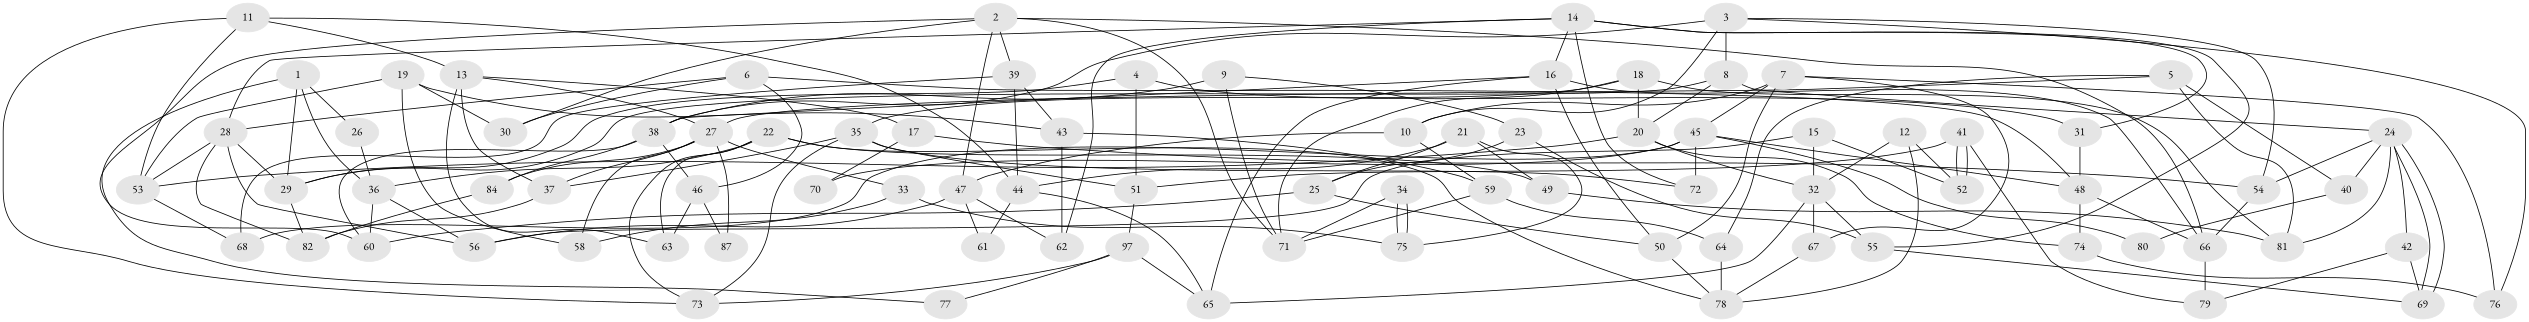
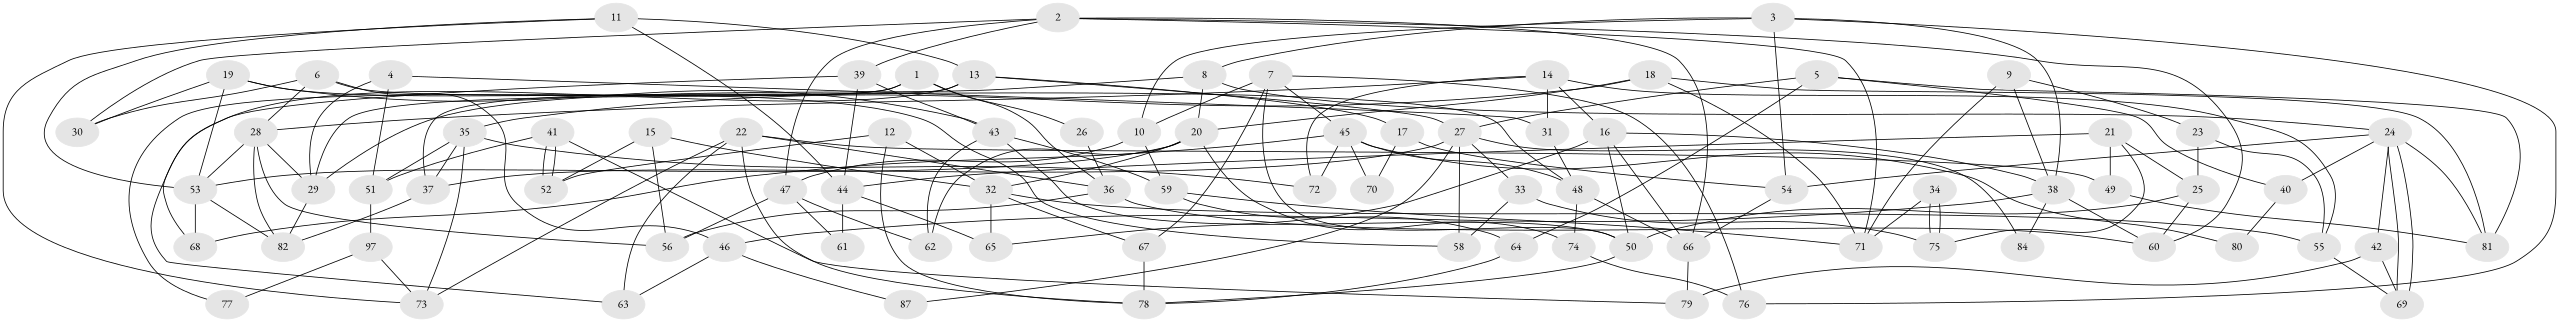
  graph {
    fontname="EB Garamond"
    node [color=gray90 fontname="EB Garamond" style=filled]
    edge [fontname="EB Garamond"]
    1
    26
    29
    36
    77
    82
    60
    56
    2
    30
    39
    47
    66
    71
    44
    43
    68
    62
    61
    79
    3
    8
    10
    38
    54
    76
    20
    24
    59
    46
    84
    4
    31
    51
    48
    n36 [label=97]
    5
    27
    40
    64
    81
    37
    58
    33
    n45 [label=87]
    80
    78
    6
    28
    53
    63
    74
    7
    45
    50
    67
    72
    70
    32
    42
    69
    9
    23
    55
    25
    11
    13
    73
    17
    65
    12
    52
    14
    16
    15
    18
    35
    19
    21
    49
    75
    22
    34
    41
    1 -- 26
    1 -- 29
    1 -- 36
    1 -- 77
    26 -- 36
    29 -- 82
    36 -- 60
    36 -- 56
    2 -- 60
    2 -- 30
    2 -- 39
    2 -- 47
    2 -- 66
    2 -- 71
    39 -- 44
    39 -- 43
    39 -- 68
    47 -- 56
    47 -- 62
    47 -- 61
    66 -- 79
    44 -- 61
    44 -- 65
    43 -- 62
    43 -- 59
+   43 -- 50
    3 -- 8
    3 -- 10
    3 -- 38
    3 -- 54
    3 -- 76
    8 -- 29
    8 -- 20
    8 -- 24
    10 -- 47
    10 -- 59
    38 -- 60
    38 -- 46
    38 -- 84
    54 -- 66
    20 -- 53
    20 -- 74
    20 -- 32
    24 -- 54
    24 -- 40
    24 -- 81
    24 -- 42
    24 -- 69
    24 -- 69
    59 -- 71
    59 -- 64
    46 -- n45
    46 -- 63
    4 -- 29
    4 -- 31
    4 -- 51
    31 -- 48
    51 -- n36
    48 -- 66
    48 -- 74
    n36 -- 77
    n36 -- 73
-   n36 -- 65
    5 -- 27
    5 -- 40
    5 -- 64
    5 -- 81
    27 -- 84
    27 -- 37
    27 -- 58
    27 -- 33
    27 -- n45
    40 -- 80
    64 -- 78
    37 -- 82
    33 -- 58
    33 -- 75
    6 -- 30
    6 -- 46
    6 -- 48
    6 -- 28
    28 -- 29
    28 -- 82
    28 -- 56
    28 -- 53
-   84 -- 82
+   53 -- 82
    53 -- 68
    74 -- 76
    7 -- 10
    7 -- 76
    7 -- 45
    7 -- 50
    7 -- 67
    45 -- 68
    45 -- 48
    45 -- 80
    45 -- 72
    45 -- 70
    50 -- 78
    67 -- 78
    32 -- 67
    32 -- 55
    32 -- 65
    42 -- 79
    42 -- 69
    9 -- 71
    9 -- 38
    9 -- 23
    23 -- 55
    23 -- 25
    55 -- 69
    25 -- 60
    25 -- 50
    11 -- 44
    11 -- 53
    11 -- 13
    11 -- 73
    13 -- 27
    13 -- 37
    13 -- 63
    13 -- 17
    17 -- 54
    17 -- 70
    12 -- 78
    12 -- 32
    12 -- 52
-   14 -- 62
+   20 -- 62
    14 -- 31
    14 -- 28
    14 -- 72
    14 -- 55
    14 -- 16
    16 -- 66
    16 -- 38
    16 -- 50
    16 -- 65
    15 -- 56
    15 -- 32
    15 -- 52
    18 -- 71
    18 -- 20
    18 -- 81
    18 -- 35
    35 -- 51
    35 -- 37
    35 -- 72
    35 -- 73
    19 -- 30
    19 -- 43
    19 -- 58
    19 -- 53
    21 -- 44
    21 -- 25
    21 -- 49
    21 -- 75
    49 -- 81
    22 -- 36
    22 -- 78
    22 -- 63
    22 -- 73
    22 -- 49
    34 -- 71
    34 -- 75
    34 -- 75
    41 -- 79
    41 -- 51
    41 -- 52
    41 -- 52
  }
